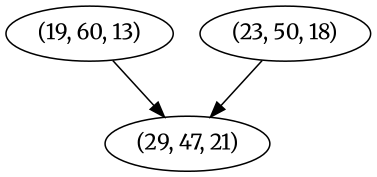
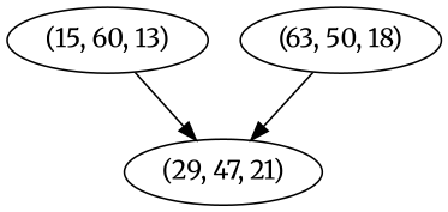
  digraph {
    fontname=Merriweather
    node [fontname=Merriweather]
    edge [fontname=Merriweather]
-   "(15, 60, 13)" [label="(19, 60, 13)"]
+   "(15, 60, 13)"
    "(29, 47, 21)"
-   "(23, 50, 18)"
+   "(23, 50, 18)" [label="(63, 50, 18)"]
    "(15, 60, 13)" -> "(29, 47, 21)"
    "(23, 50, 18)" -> "(29, 47, 21)"
  }
